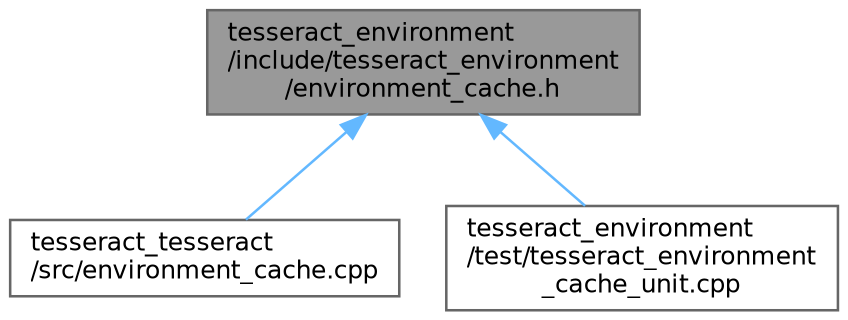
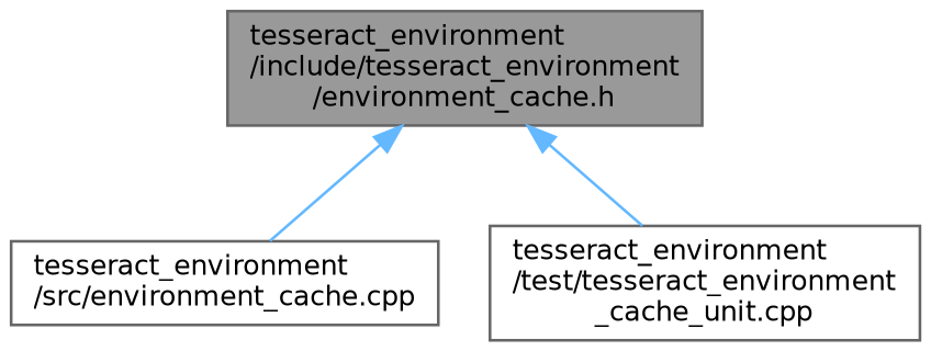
  digraph {
    node [color=grey40 fillcolor=white fontname=Helvetica fontsize=10 shape=box style=filled]
    edge [color=steelblue1 dir=back fontname=Helvetica fontsize=10 labelfontname=Helvetica labelfontsize=10 style=solid]
    n1 [color=gray40 fillcolor=grey60 fontcolor=black height=0.2 label="tesseract_environment\l/include/tesseract_environment\l/environment_cache.h" width=0.4]
-   n2 [height=0.2 label="tesseract_tesseract\l/src/environment_cache.cpp" width=0.4]
+   n2 [height=0.2 label="tesseract_environment\l/src/environment_cache.cpp" width=0.4]
    n3 [height=0.2 label="tesseract_environment\l/test/tesseract_environment\l_cache_unit.cpp" width=0.4]
    n1 -> n2
    n1 -> n3
  }
